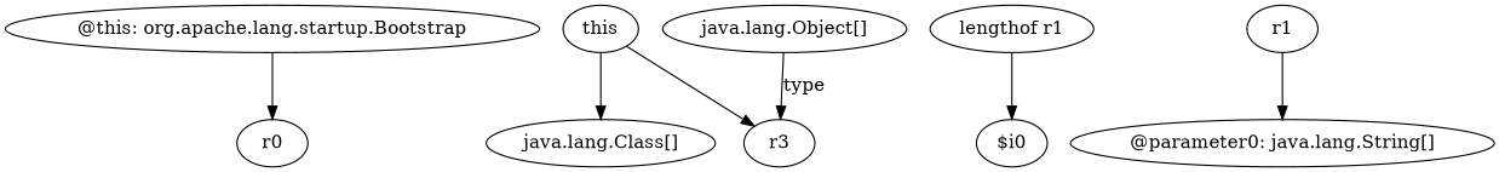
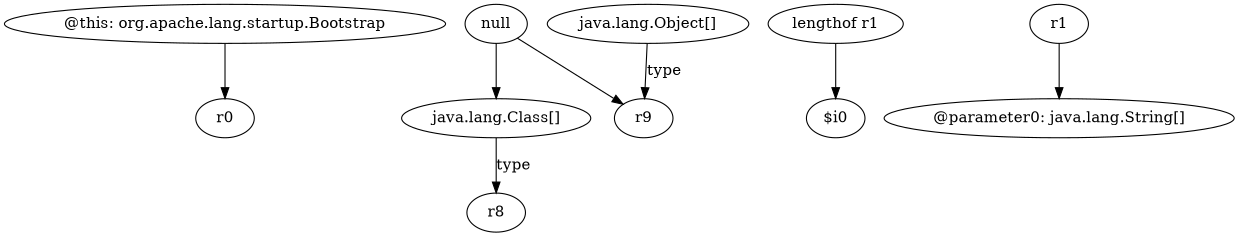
  digraph {
    n1 [label="@this: org.apache.lang.startup.Bootstrap"]
    n2 [label=r0]
    n3 [label="java.lang.Class[]"]
-   n5 [label=this]
-   n6 [label=r3]
+   n4 [label=r8]
+   n5 [label=null]
+   n6 [label=r9]
    n7 [label="lengthof r1"]
    n8 [label="$i0"]
    n9 [label="@parameter0: java.lang.String[]"]
    n10 [label=r1]
    n11 [label="java.lang.Object[]"]
    n1 -> n2
+   n3 -> n4 [label=type]
    n5 -> n3
    n5 -> n6
    n7 -> n8
    n10 -> n9
    n11 -> n6 [label=type]
  }
